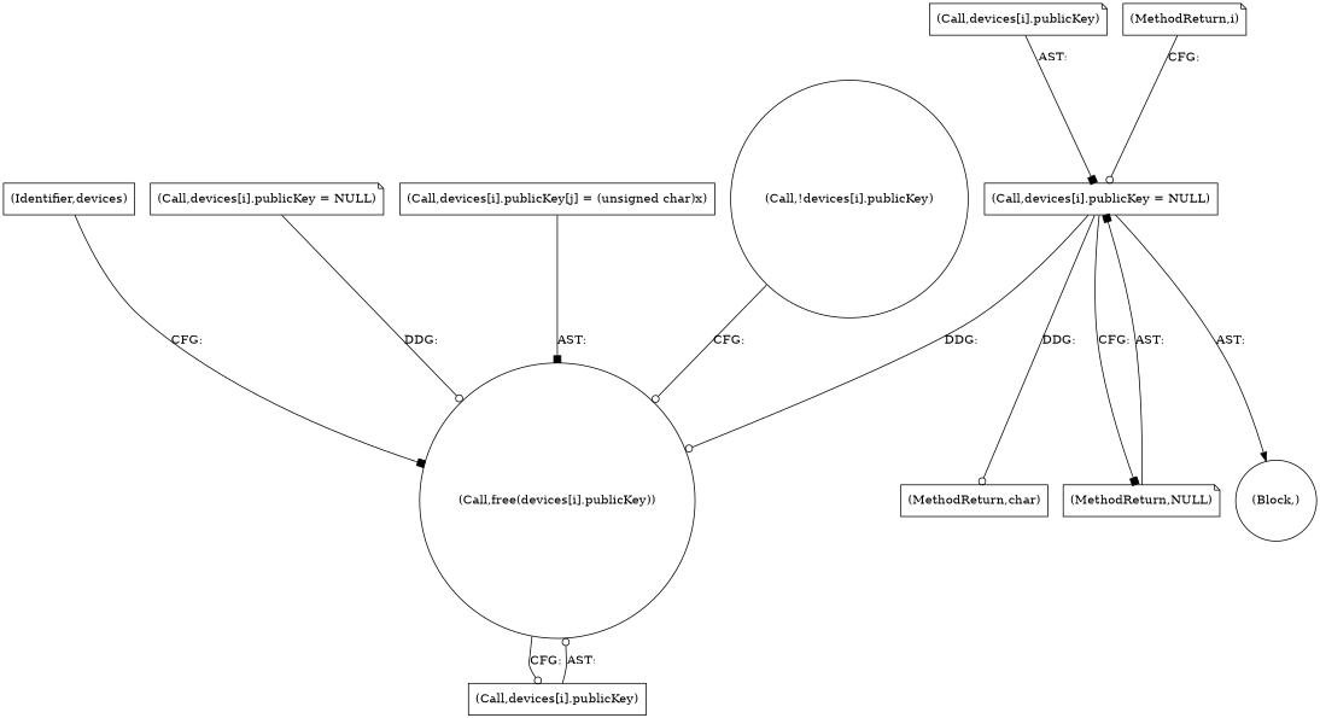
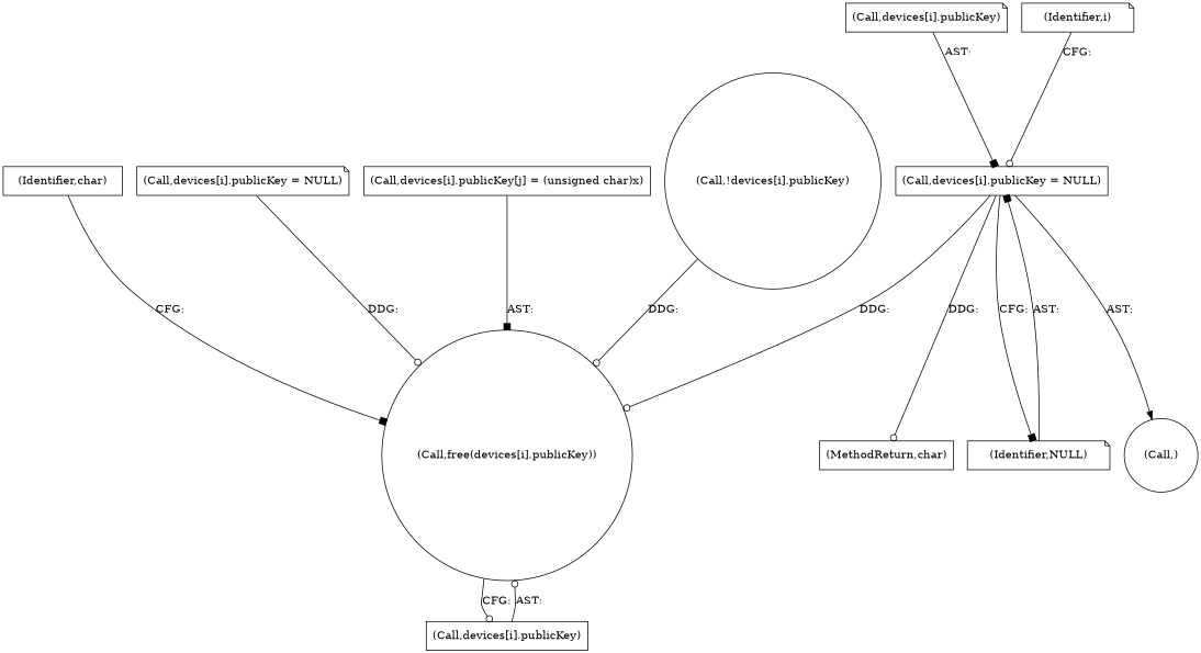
  digraph {
    node [shape=box]
    edge [arrowhead=odot]
    n1 [label="(Call,devices[i].publicKey = NULL)"]
    n2 [label="(Call,free(devices[i].publicKey))" shape=circle]
    n3 [label="(MethodReturn,char)"]
-   n4 [label="(MethodReturn,NULL)" shape=note]
-   n5 [label="(Block,)" shape=circle]
+   n4 [label="(Identifier,NULL)" shape=note]
+   n5 [label="(Call,)" shape=circle]
    n6 [label="(Call,devices[i].publicKey)"]
    n7 [label="(Call,devices[i].publicKey)" shape=note]
-   n8 [label="(Identifier,devices)"]
+   n8 [label="(Identifier,char)"]
    n9 [label="(Call,devices[i].publicKey = NULL)" shape=note]
    n10 [label="(Call,devices[i].publicKey[j] = (unsigned char)x)"]
-   n11 [label="(MethodReturn,i)" shape=note]
+   n11 [label="(Identifier,i)" shape=note]
    n12 [label="(Call,!devices[i].publicKey)" shape=circle]
    n1 -> n2 [label="DDG: "]
    n1 -> n3 [label="DDG: "]
    n1 -> n4 [arrowhead=box label="CFG: "]
    n1 -> n5 [arrowhead=normal label="AST: "]
    n2 -> n6 [label="CFG: "]
    n4 -> n1 [arrowhead=box label="AST: "]
    n6 -> n2 [label="AST: "]
    n7 -> n1 [arrowhead=box label="AST: "]
    n8 -> n2 [arrowhead=box label="CFG: "]
    n9 -> n2 [label="DDG: "]
    n10 -> n2 [arrowhead=box label="AST: "]
    n11 -> n1 [label="CFG: "]
-   n12 -> n2 [label="CFG: "]
+   n12 -> n2 [label="DDG: "]
  }
